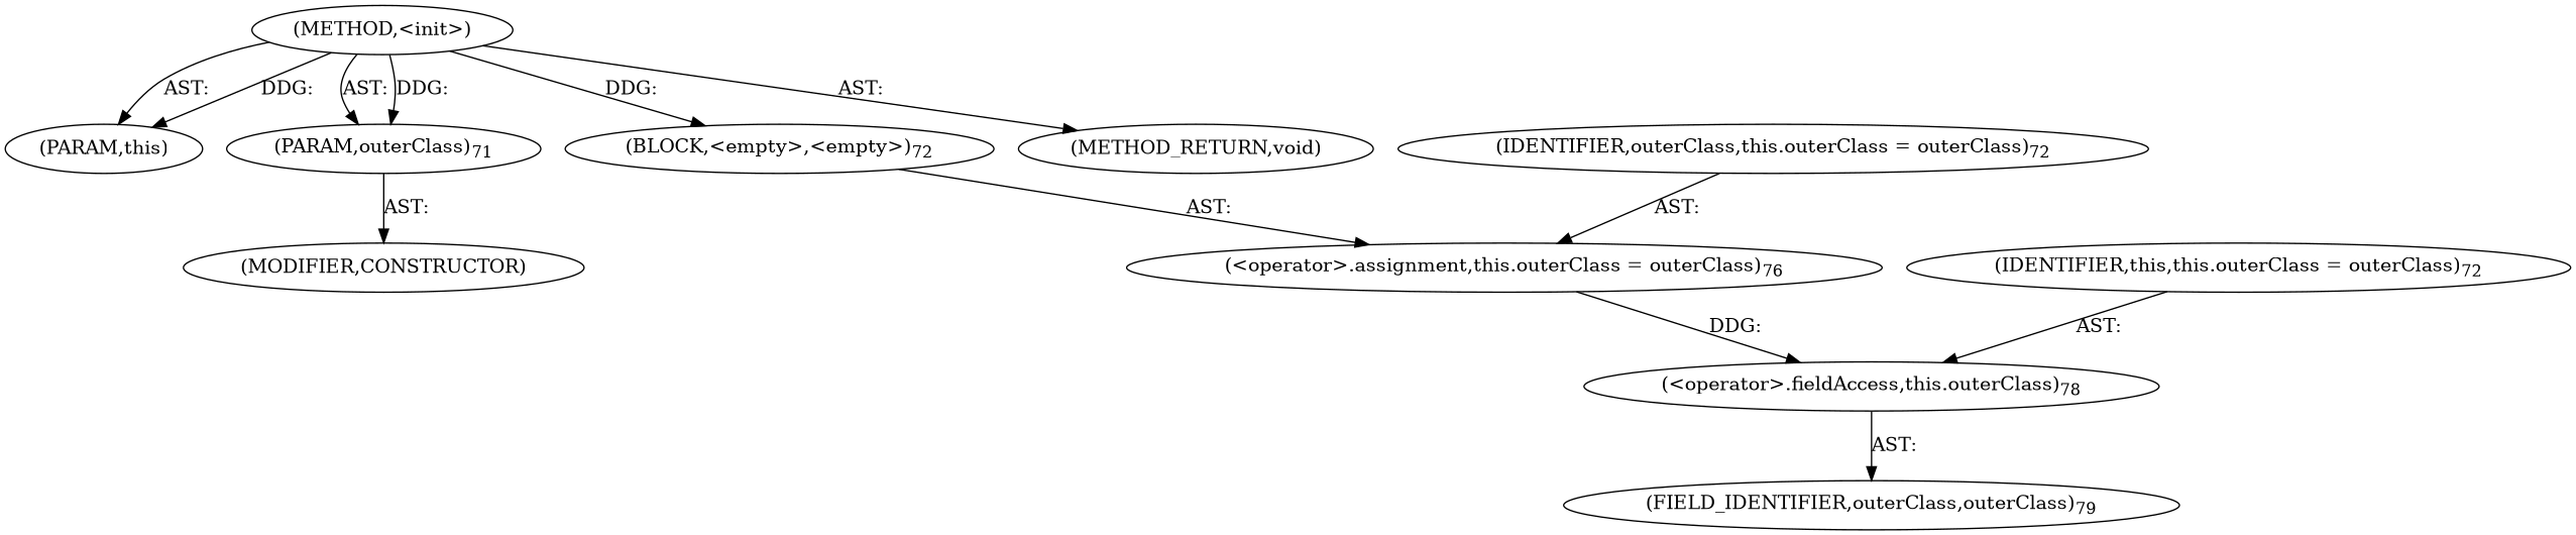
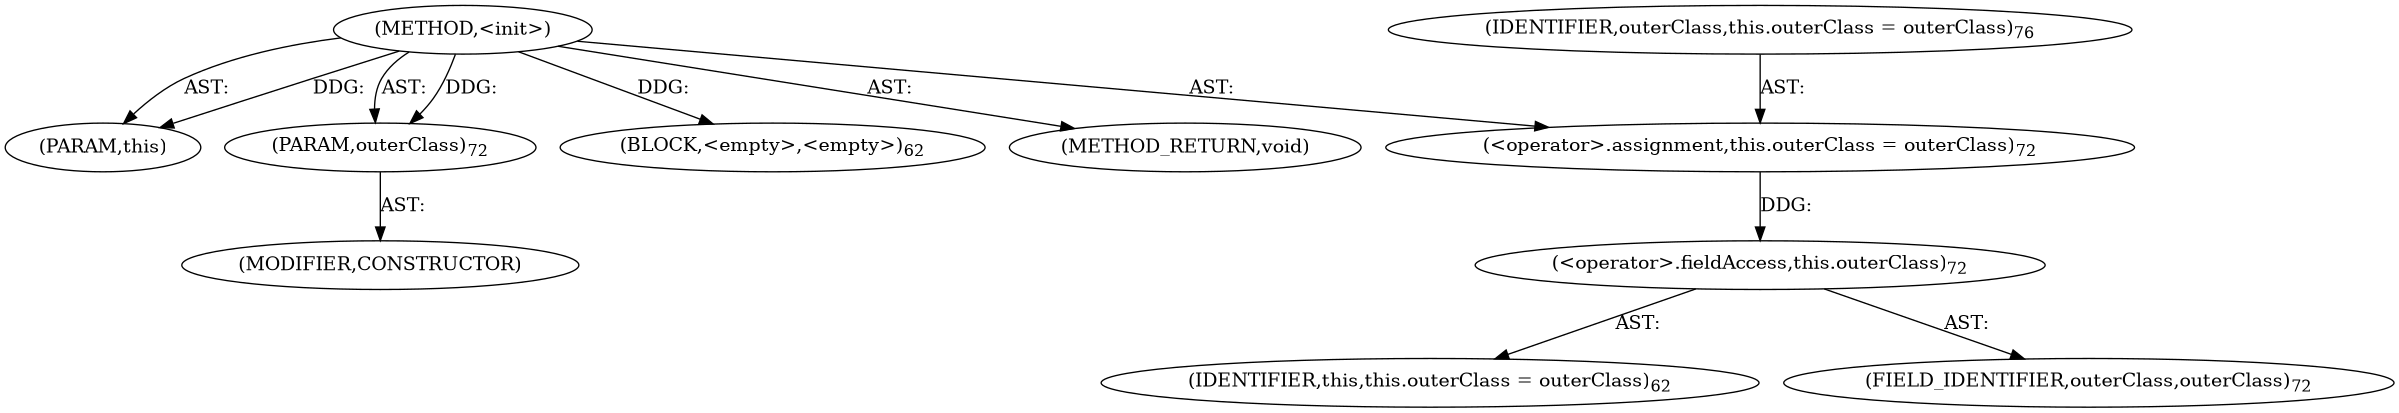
  digraph {
    n1 [label=<(METHOD,&lt;init&gt;)>]
    n2 [label=<(PARAM,this)>]
-   n3 [label=<(PARAM,outerClass)<SUB>71</SUB>>]
-   n4 [label=<(BLOCK,&lt;empty&gt;,&lt;empty&gt;)<SUB>72</SUB>>]
+   n3 [label=<(PARAM,outerClass)<SUB>72</SUB>>]
+   n4 [label=<(BLOCK,&lt;empty&gt;,&lt;empty&gt;)<SUB>62</SUB>>]
    n5 [label=<(METHOD_RETURN,void)>]
    n6 [label=<(MODIFIER,CONSTRUCTOR)>]
-   n7 [label=<(&lt;operator&gt;.assignment,this.outerClass = outerClass)<SUB>76</SUB>>]
-   n8 [label=<(&lt;operator&gt;.fieldAccess,this.outerClass)<SUB>78</SUB>>]
-   n9 [label=<(IDENTIFIER,this,this.outerClass = outerClass)<SUB>72</SUB>>]
-   n10 [label=<(FIELD_IDENTIFIER,outerClass,outerClass)<SUB>79</SUB>>]
-   n11 [label=<(IDENTIFIER,outerClass,this.outerClass = outerClass)<SUB>72</SUB>>]
+   n7 [label=<(&lt;operator&gt;.assignment,this.outerClass = outerClass)<SUB>72</SUB>>]
+   n8 [label=<(&lt;operator&gt;.fieldAccess,this.outerClass)<SUB>72</SUB>>]
+   n9 [label=<(IDENTIFIER,this,this.outerClass = outerClass)<SUB>62</SUB>>]
+   n10 [label=<(FIELD_IDENTIFIER,outerClass,outerClass)<SUB>72</SUB>>]
+   n11 [label=<(IDENTIFIER,outerClass,this.outerClass = outerClass)<SUB>76</SUB>>]
    n1 -> n2 [label="AST: "]
    n1 -> n2 [label="DDG: "]
    n1 -> n3 [label="AST: "]
    n1 -> n3 [label="DDG: "]
    n1 -> n4 [label="DDG: "]
    n1 -> n5 [label="AST: "]
    n3 -> n6 [label="AST: "]
-   n4 -> n7 [label="AST: "]
+   n1 -> n7 [label="AST: "]
    n7 -> n8 [label="DDG: "]
-   n9 -> n8 [label="AST: "]
+   n8 -> n9 [label="AST: "]
    n8 -> n10 [label="AST: "]
    n11 -> n7 [label="AST: "]
  }
